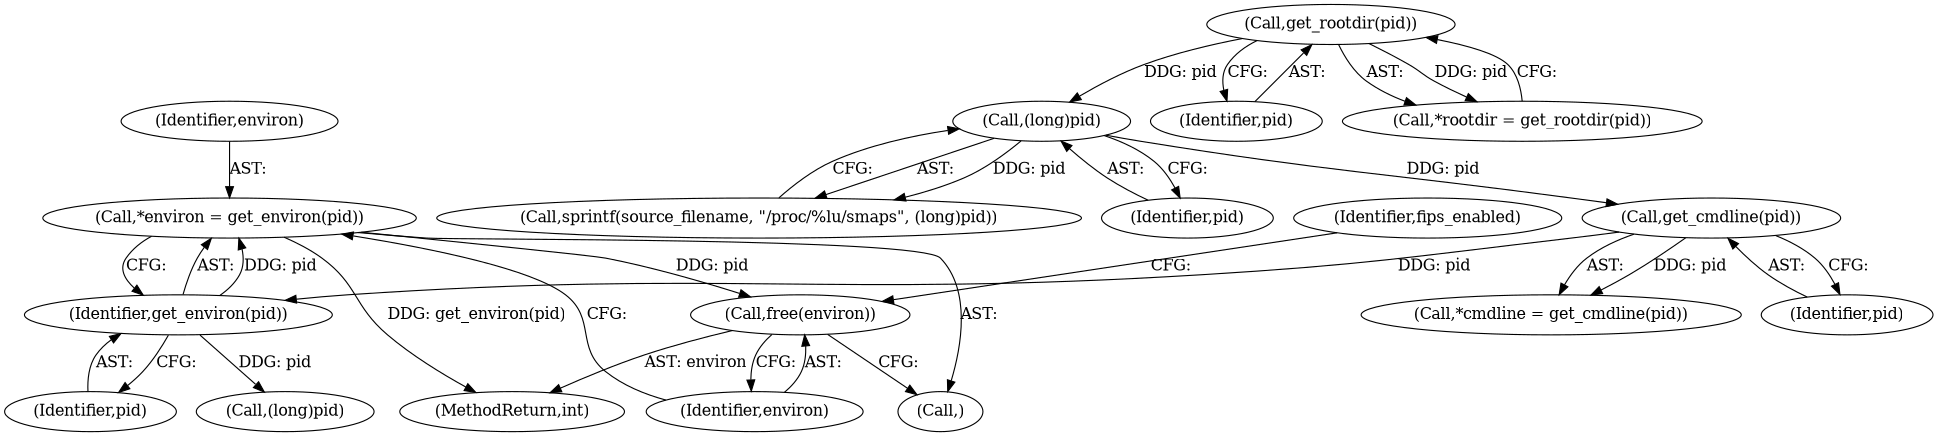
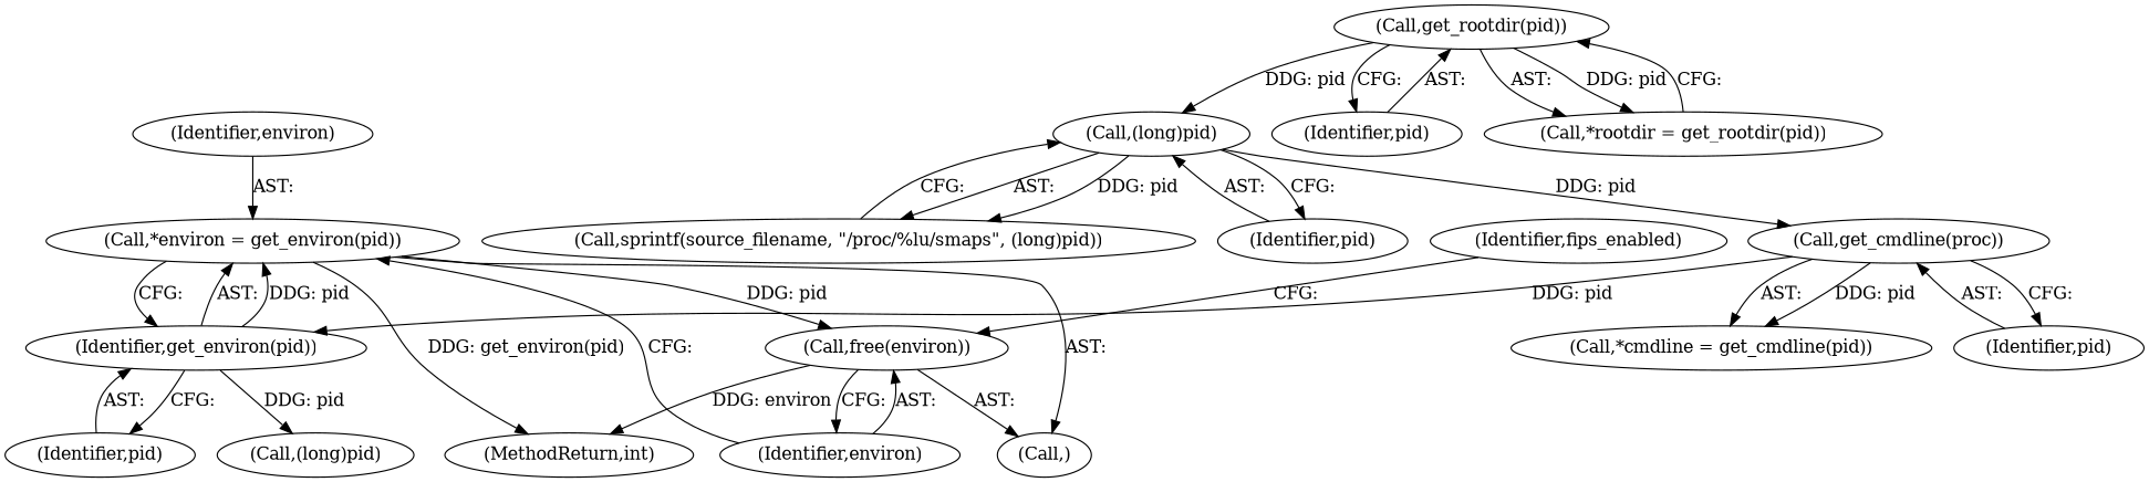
  digraph {
    n1 [label="(Call,*environ = get_environ(pid))"]
    n2 [label="(Identifier,get_environ(pid))"]
    n3 [label="(Call,free(environ))"]
    n4 [label="(MethodReturn,int)"]
    n5 [label="(Call,)"]
    n6 [label="(Call,(long)pid)"]
    n7 [label="(Identifier,pid)"]
    n8 [label="(Identifier,environ)"]
-   n9 [label="(Call,get_cmdline(pid))"]
+   n9 [label="(Call,get_cmdline(proc))"]
    n10 [label="(Identifier,pid)"]
    n11 [label="(Call,*cmdline = get_cmdline(pid))"]
    n12 [label="(Call,(long)pid)"]
    n13 [label="(Call,sprintf(source_filename, \"/proc/%lu/smaps\", (long)pid))"]
    n14 [label="(Identifier,pid)"]
    n15 [label="(Call,get_rootdir(pid))"]
    n16 [label="(Identifier,pid)"]
    n17 [label="(Call,*rootdir = get_rootdir(pid))"]
    n18 [label="(Identifier,fips_enabled)"]
    n19 [label="(Identifier,environ)"]
    n1 -> n2 [label="CFG: "]
    n1 -> n3 [label="DDG: pid"]
    n1 -> n4 [label="DDG: get_environ(pid)"]
    n1 -> n5 [label="AST: "]
    n2 -> n1 [label="AST: "]
    n2 -> n1 [label="DDG: pid"]
    n2 -> n6 [label="DDG: pid"]
    n2 -> n7 [label="CFG: "]
-   n3 -> n4 [label="AST: environ"]
-   n3 -> n5 [label="CFG: "]
+   n3 -> n4 [label="DDG: environ"]
+   n3 -> n5 [label="AST: "]
    n3 -> n8 [label="CFG: "]
    n7 -> n2 [label="AST: "]
    n8 -> n1 [label="CFG: "]
    n8 -> n3 [label="AST: "]
    n9 -> n2 [label="DDG: pid"]
    n9 -> n10 [label="CFG: "]
    n9 -> n11 [label="AST: "]
    n9 -> n11 [label="DDG: pid"]
    n10 -> n9 [label="AST: "]
    n12 -> n9 [label="DDG: pid"]
    n12 -> n13 [label="AST: "]
    n12 -> n13 [label="DDG: pid"]
    n12 -> n14 [label="CFG: "]
    n13 -> n12 [label="CFG: "]
    n14 -> n12 [label="AST: "]
    n15 -> n12 [label="DDG: pid"]
    n15 -> n16 [label="CFG: "]
    n15 -> n17 [label="AST: "]
    n15 -> n17 [label="DDG: pid"]
    n16 -> n15 [label="AST: "]
    n17 -> n15 [label="CFG: "]
    n18 -> n3 [label="CFG: "]
    n19 -> n1 [label="AST: "]
  }
